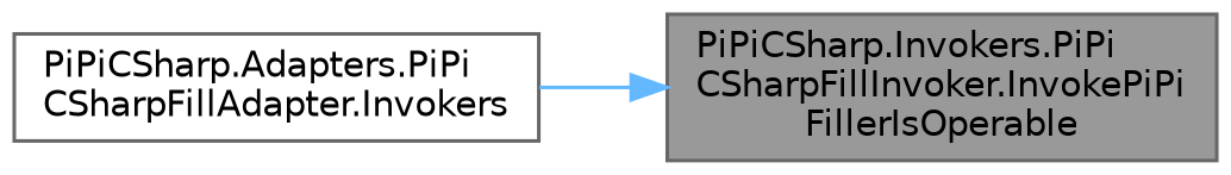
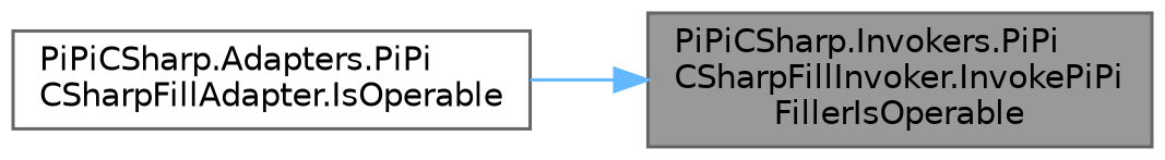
  digraph {
    rankdir=RL
    node [fontname=Helvetica fontsize=10 shape=box style=filled]
    n1 [color=gray40 fillcolor=grey60 fontcolor=black height=0.2 label="PiPiCSharp.Invokers.PiPi\lCSharpFillInvoker.InvokePiPi\lFillerIsOperable" width=0.4]
-   n2 [color=grey40 fillcolor=white height=0.2 label="PiPiCSharp.Adapters.PiPi\lCSharpFillAdapter.Invokers" width=0.4]
+   n2 [color=grey40 fillcolor=white height=0.2 label="PiPiCSharp.Adapters.PiPi\lCSharpFillAdapter.IsOperable" width=0.4]
    n1 -> n2 [color=steelblue1 dir=back fontname=Helvetica fontsize=10 labelfontname=Helvetica labelfontsize=10 style=solid]
  }
